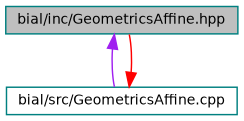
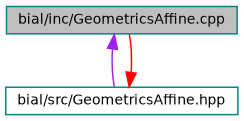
  digraph {
    node [color=teal fontname=Helvetica fontsize=10 shape=record style=filled]
    edge [dir=back fontname=Helvetica fontsize=10 labelfontname=Helvetica labelfontsize=10 style=solid]
-   n1 [fillcolor=grey75 fontcolor=black height=0.2 label="bial/inc/GeometricsAffine.hpp" width=0.4]
-   n2 [fillcolor=white height=0.2 label="bial/src/GeometricsAffine.cpp" width=0.4]
+   n1 [fillcolor=grey75 fontcolor=black height=0.2 label="bial/inc/GeometricsAffine.cpp" width=0.4]
+   n2 [fillcolor=white height=0.2 label="bial/src/GeometricsAffine.hpp" width=0.4]
    n1 -> n2 [color=purple]
    n2 -> n1 [color=red]
  }
